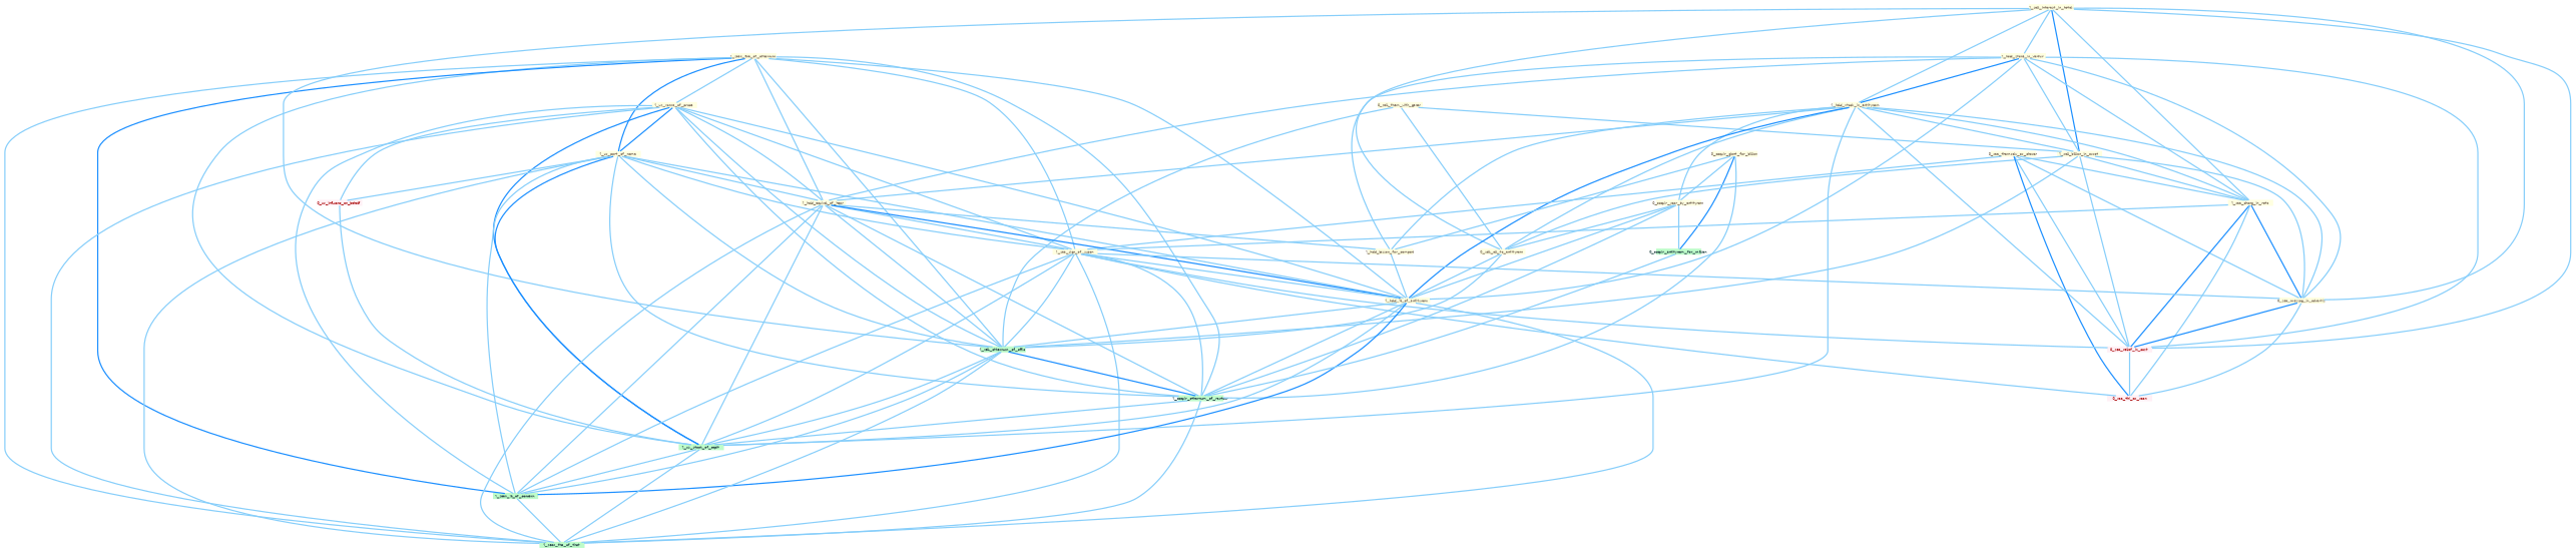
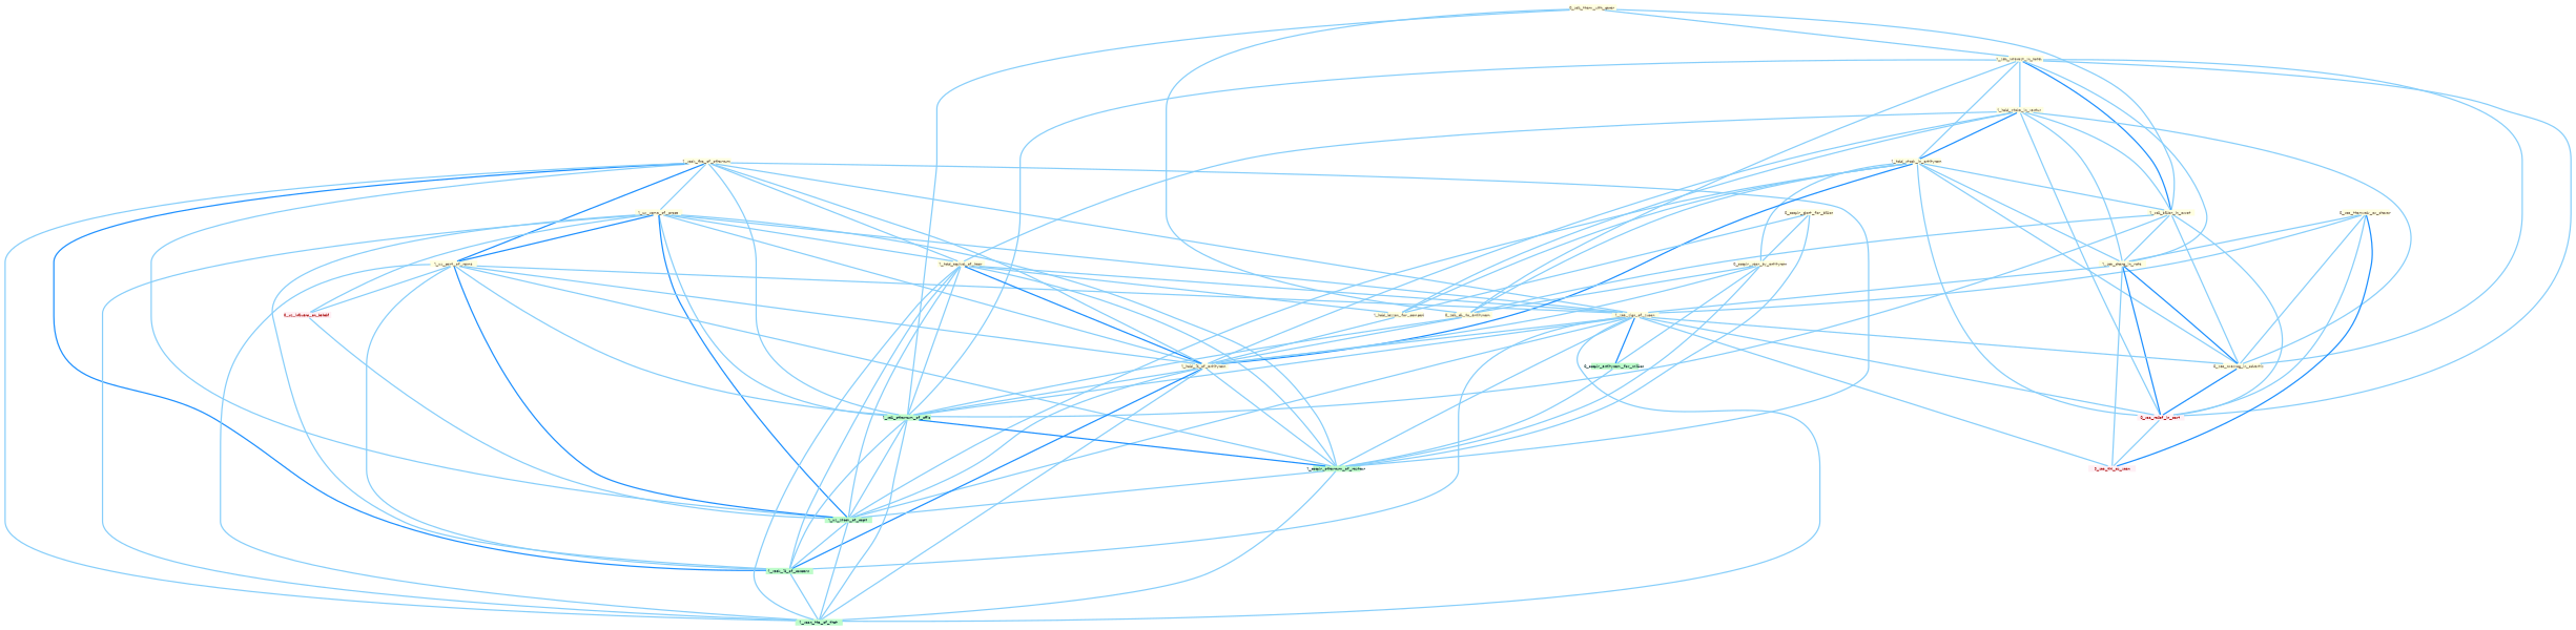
  graph {
    fontname="Patrick Hand"
    node [color="#ffffe0" fixedsize=true fontcolor="#8b7d6b" fontname="Patrick Hand" fontsize=4 shape=polygon style=filled]
    edge [color="#87cefa" fontname="Patrick Hand" w=1]
    "1_seek_fine_of_othernum " [height=.06 width=.5]
    "1_us_some_of_proce " [height=.06 width=.5]
    "0_sell_them_with_gener " [height=.06 width=.5]
    "1_sell_interest_in_hotel " [height=.06 width=.5]
    "1_hold_stake_in_ventur " [height=.06 width=.5]
    "1_hold_stock_in_entitynam " [height=.06 width=.5]
    "0_acquir_giant_for_billion " [height=.06 width=.5]
    "1_sell_billion_in_asset " [height=.06 width=.5]
    "0_see_themselv_as_chaser " [height=.06 width=.5]
    "1_us_part_of_name " [height=.06 width=.5]
    "1_hold_equival_of_hear " [height=.06 width=.5]
    "1_see_chang_in_rate " [height=.06 width=.5]
    "1_hold_lesson_for_compani " [height=.06 width=.5]
    "1_see_sign_of_swoon " [height=.06 width=.5]
    "0_acquir_year_by_entitynam " [height=.06 width=.5]
    "0_sell_all_to_entitynam " [height=.06 width=.5]
    "0_see_messag_in_advertis " [height=.06 width=.5]
    "1_hold_%_of_entitynam " [height=.06 width=.5]
    "0_us_influenc_on_behalf " [color="#fff0f5" fontcolor="#b22222" height=.06 width=.5]
    "0_see_relief_in_cost " [color="#fff0f5" fontcolor="#b22222" height=.06 width=.5]
    n21 [color="#fff0f5" fontcolor="#b22222" height=.06 label="0_see_thi_as_seen" width=.5]
    "1_sell_othernum_of_offic " [color="#BDFCC9" fontcolor="#2f4f4f" height=.06 width=.5]
    "1_acquir_othernum_of_restaur " [color="#BDFCC9" fontcolor="#2f4f4f" height=.06 width=.5]
    "1_us_stock_of_capit " [color="#BDFCC9" fontcolor="#2f4f4f" height=.06 width=.5]
    "1_seek_%_of_concern " [color="#BDFCC9" fontcolor="#2f4f4f" height=.06 width=.5]
    "1_seen_the_of_that " [color="#BDFCC9" fontcolor="#2f4f4f" height=.06 width=.5]
    "0_acquir_entitynam_for_million " [color="#BDFCC9" fontcolor="#2f4f4f" height=.06 width=.5]
    subgraph sub_1 {
      "1_seek_fine_of_othernum "
      "1_us_some_of_proce "
      "0_sell_them_with_gener "
      "1_sell_interest_in_hotel "
      "1_hold_stake_in_ventur "
      "1_hold_stock_in_entitynam "
      "0_acquir_giant_for_billion "
      "1_sell_billion_in_asset "
      "0_see_themselv_as_chaser "
      "1_us_part_of_name "
      "1_hold_equival_of_hear "
      "1_see_chang_in_rate "
      "1_hold_lesson_for_compani "
      "1_see_sign_of_swoon "
      "0_acquir_year_by_entitynam "
      "0_sell_all_to_entitynam "
      "0_see_messag_in_advertis "
      "1_hold_%_of_entitynam "
    }
    subgraph sub_2 {
      "0_us_influenc_on_behalf "
      "0_see_relief_in_cost "
      n21
    }
    "1_seek_fine_of_othernum " -- "1_us_some_of_proce "
    "1_seek_fine_of_othernum " -- "1_us_part_of_name " [color="#1e90ff"]
    "1_seek_fine_of_othernum " -- "1_hold_equival_of_hear "
    "1_seek_fine_of_othernum " -- "1_see_sign_of_swoon "
    "1_seek_fine_of_othernum " -- "1_hold_%_of_entitynam "
    "1_seek_fine_of_othernum " -- "1_sell_othernum_of_offic "
    "1_seek_fine_of_othernum " -- "1_acquir_othernum_of_restaur "
    "1_seek_fine_of_othernum " -- "1_us_stock_of_capit "
    "1_seek_fine_of_othernum " -- "1_seek_%_of_concern " [color="#1e90ff" w=2]
    "1_seek_fine_of_othernum " -- "1_seen_the_of_that "
    "1_us_some_of_proce " -- "1_us_part_of_name " [color="#1e90ff" w=2]
    "1_us_some_of_proce " -- "1_hold_equival_of_hear "
    "1_us_some_of_proce " -- "1_see_sign_of_swoon "
    "1_us_some_of_proce " -- "1_hold_%_of_entitynam "
    "1_us_some_of_proce " -- "0_us_influenc_on_behalf "
    "1_us_some_of_proce " -- "1_sell_othernum_of_offic "
    "1_us_some_of_proce " -- "1_acquir_othernum_of_restaur "
    "1_us_some_of_proce " -- "1_us_stock_of_capit " [color="#1e90ff" w=2]
    "1_us_some_of_proce " -- "1_seek_%_of_concern "
    "1_us_some_of_proce " -- "1_seen_the_of_that "
+   "0_sell_them_with_gener " -- "1_sell_interest_in_hotel "
    "0_sell_them_with_gener " -- "1_sell_billion_in_asset "
    "0_sell_them_with_gener " -- "0_sell_all_to_entitynam "
    "0_sell_them_with_gener " -- "1_sell_othernum_of_offic "
    "1_sell_interest_in_hotel " -- "1_hold_stake_in_ventur "
    "1_sell_interest_in_hotel " -- "1_hold_stock_in_entitynam "
    "1_sell_interest_in_hotel " -- "1_sell_billion_in_asset " [color="#1e90ff" w=2]
    "1_sell_interest_in_hotel " -- "1_see_chang_in_rate "
    "1_sell_interest_in_hotel " -- "0_sell_all_to_entitynam "
    "1_sell_interest_in_hotel " -- "0_see_messag_in_advertis "
    "1_sell_interest_in_hotel " -- "0_see_relief_in_cost "
    "1_sell_interest_in_hotel " -- "1_sell_othernum_of_offic "
    "1_hold_stake_in_ventur " -- "1_hold_stock_in_entitynam " [color="#1e90ff" w=2]
    "1_hold_stake_in_ventur " -- "1_sell_billion_in_asset "
    "1_hold_stake_in_ventur " -- "1_hold_equival_of_hear "
    "1_hold_stake_in_ventur " -- "1_see_chang_in_rate "
    "1_hold_stake_in_ventur " -- "1_hold_lesson_for_compani "
    "1_hold_stake_in_ventur " -- "0_see_messag_in_advertis "
    "1_hold_stake_in_ventur " -- "1_hold_%_of_entitynam "
    "1_hold_stake_in_ventur " -- "0_see_relief_in_cost "
    "1_hold_stock_in_entitynam " -- "1_sell_billion_in_asset "
-   "1_hold_stock_in_entitynam " -- "1_hold_equival_of_hear "
    "1_hold_stock_in_entitynam " -- "1_see_chang_in_rate "
    "1_hold_stock_in_entitynam " -- "1_hold_lesson_for_compani "
    "1_hold_stock_in_entitynam " -- "0_acquir_year_by_entitynam "
    "1_hold_stock_in_entitynam " -- "0_sell_all_to_entitynam "
    "1_hold_stock_in_entitynam " -- "0_see_messag_in_advertis "
    "1_hold_stock_in_entitynam " -- "1_hold_%_of_entitynam " [color="#1e90ff" w=2]
    "1_hold_stock_in_entitynam " -- "0_see_relief_in_cost "
    "1_hold_stock_in_entitynam " -- "1_us_stock_of_capit "
    "0_acquir_giant_for_billion " -- "1_hold_lesson_for_compani "
    "0_acquir_giant_for_billion " -- "0_acquir_year_by_entitynam "
    "0_acquir_giant_for_billion " -- "1_acquir_othernum_of_restaur "
-   "0_acquir_giant_for_billion " -- "0_acquir_entitynam_for_million " [color="#1e90ff" w=2]
+   "1_see_sign_of_swoon " -- "0_acquir_entitynam_for_million " [color="#1e90ff" w=2]
    "1_sell_billion_in_asset " -- "1_see_chang_in_rate "
    "1_sell_billion_in_asset " -- "0_sell_all_to_entitynam "
    "1_sell_billion_in_asset " -- "0_see_messag_in_advertis "
    "1_sell_billion_in_asset " -- "0_see_relief_in_cost "
    "1_sell_billion_in_asset " -- "1_sell_othernum_of_offic "
    "0_see_themselv_as_chaser " -- "1_see_chang_in_rate "
    "0_see_themselv_as_chaser " -- "1_see_sign_of_swoon "
    "0_see_themselv_as_chaser " -- "0_see_messag_in_advertis "
    "0_see_themselv_as_chaser " -- "0_see_relief_in_cost "
    "0_see_themselv_as_chaser " -- n21 [color="#1e90ff" w=2]
-   "1_us_part_of_name " -- "1_hold_equival_of_hear "
    "1_us_part_of_name " -- "1_see_sign_of_swoon "
    "1_us_part_of_name " -- "1_hold_%_of_entitynam "
    "1_us_part_of_name " -- "0_us_influenc_on_behalf "
    "1_us_part_of_name " -- "1_sell_othernum_of_offic "
    "1_us_part_of_name " -- "1_acquir_othernum_of_restaur "
    "1_us_part_of_name " -- "1_us_stock_of_capit " [color="#1e90ff" w=2]
    "1_us_part_of_name " -- "1_seek_%_of_concern "
    "1_us_part_of_name " -- "1_seen_the_of_that "
    "1_hold_equival_of_hear " -- "1_hold_lesson_for_compani "
    "1_hold_equival_of_hear " -- "1_see_sign_of_swoon "
    "1_hold_equival_of_hear " -- "1_hold_%_of_entitynam " [color="#1e90ff" w=2]
    "1_hold_equival_of_hear " -- "1_sell_othernum_of_offic "
    "1_hold_equival_of_hear " -- "1_acquir_othernum_of_restaur "
    "1_hold_equival_of_hear " -- "1_us_stock_of_capit "
    "1_hold_equival_of_hear " -- "1_seek_%_of_concern "
    "1_hold_equival_of_hear " -- "1_seen_the_of_that "
    "1_see_chang_in_rate " -- "1_see_sign_of_swoon "
    "1_see_chang_in_rate " -- "0_see_messag_in_advertis " [color="#1e90ff" w=2]
    "1_see_chang_in_rate " -- "0_see_relief_in_cost " [color="#1e90ff" w=2]
    "1_see_chang_in_rate " -- n21
    "1_hold_lesson_for_compani " -- "1_hold_%_of_entitynam "
    "1_see_sign_of_swoon " -- "0_see_messag_in_advertis "
    "1_see_sign_of_swoon " -- "1_hold_%_of_entitynam "
    "1_see_sign_of_swoon " -- "0_see_relief_in_cost "
    "1_see_sign_of_swoon " -- n21
    "1_see_sign_of_swoon " -- "1_sell_othernum_of_offic "
    "1_see_sign_of_swoon " -- "1_acquir_othernum_of_restaur "
    "1_see_sign_of_swoon " -- "1_us_stock_of_capit "
    "1_see_sign_of_swoon " -- "1_seek_%_of_concern "
    "1_see_sign_of_swoon " -- "1_seen_the_of_that "
    "0_acquir_year_by_entitynam " -- "0_sell_all_to_entitynam "
    "0_acquir_year_by_entitynam " -- "1_hold_%_of_entitynam "
    "0_acquir_year_by_entitynam " -- "1_acquir_othernum_of_restaur "
    "0_acquir_year_by_entitynam " -- "0_acquir_entitynam_for_million "
    "0_sell_all_to_entitynam " -- "1_hold_%_of_entitynam "
    "0_sell_all_to_entitynam " -- "1_sell_othernum_of_offic "
    "0_see_messag_in_advertis " -- "0_see_relief_in_cost " [color="#1e90ff" w=2]
-   "0_see_messag_in_advertis " -- n21
    "1_hold_%_of_entitynam " -- "1_sell_othernum_of_offic "
    "1_hold_%_of_entitynam " -- "1_acquir_othernum_of_restaur "
    "1_hold_%_of_entitynam " -- "1_us_stock_of_capit "
    "1_hold_%_of_entitynam " -- "1_seek_%_of_concern " [color="#1e90ff" w=2]
    "1_hold_%_of_entitynam " -- "1_seen_the_of_that "
    "0_us_influenc_on_behalf " -- "1_us_stock_of_capit "
    "0_see_relief_in_cost " -- n21
    "1_sell_othernum_of_offic " -- "1_acquir_othernum_of_restaur " [color="#1e90ff" w=2]
    "1_sell_othernum_of_offic " -- "1_us_stock_of_capit "
    "1_sell_othernum_of_offic " -- "1_seek_%_of_concern "
    "1_sell_othernum_of_offic " -- "1_seen_the_of_that "
    "1_acquir_othernum_of_restaur " -- "1_us_stock_of_capit "
    "1_acquir_othernum_of_restaur " -- "1_seen_the_of_that "
    "1_us_stock_of_capit " -- "1_seek_%_of_concern "
    "1_us_stock_of_capit " -- "1_seen_the_of_that "
    "1_seek_%_of_concern " -- "1_seen_the_of_that "
    "0_acquir_entitynam_for_million " -- "1_acquir_othernum_of_restaur "
  }
